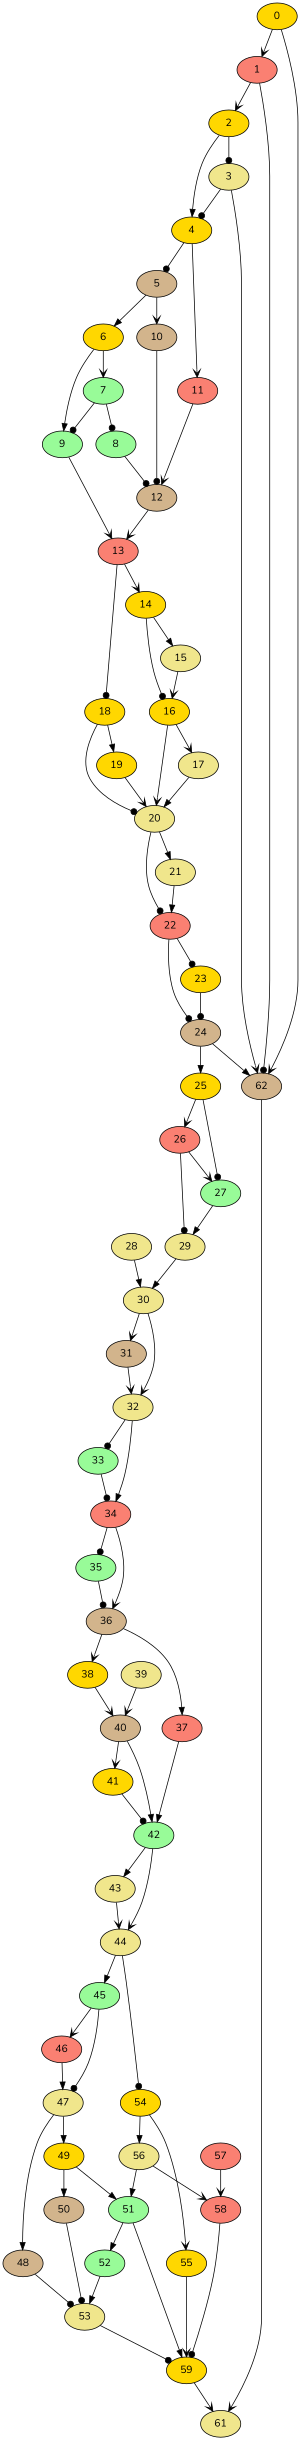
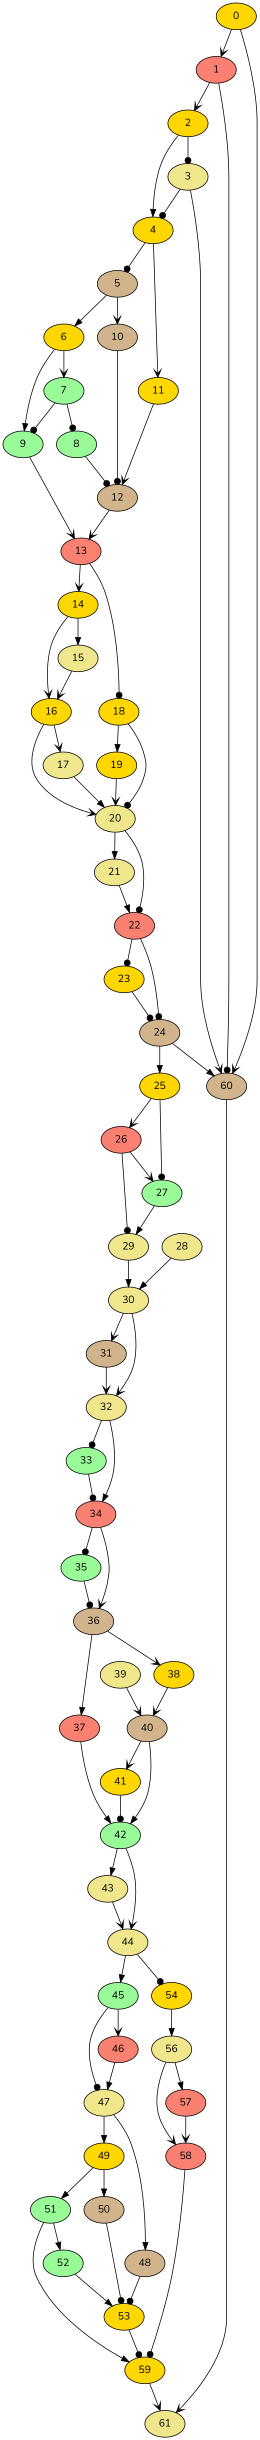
  digraph {
    fontname=Nunito
    node [fillcolor=gold fontname=Nunito style=filled]
    edge [arrowhead=vee fontname=Nunito]
    1 [fillcolor=salmon]
    0
-   60 [fillcolor=tan label=62]
+   60 [fillcolor=tan]
    2
    61 [fillcolor=khaki]
    3 [fillcolor=khaki]
    4
    5 [fillcolor=tan]
-   11 [fillcolor=salmon]
+   11
    6
    10 [fillcolor=tan]
    12 [fillcolor=tan]
    7 [fillcolor=palegreen]
    9 [fillcolor=palegreen]
    8 [fillcolor=palegreen]
    13 [fillcolor=salmon]
    14
    18
    15 [fillcolor=khaki]
    16
    20 [fillcolor=khaki]
    19
    17 [fillcolor=khaki]
    21 [fillcolor=khaki]
    22 [fillcolor=salmon]
    23
    24 [fillcolor=tan]
    25
    26 [fillcolor=salmon]
    27 [fillcolor=palegreen]
    29 [fillcolor=khaki]
    30 [fillcolor=khaki]
    28 [fillcolor=khaki]
    31 [fillcolor=tan]
    32 [fillcolor=khaki]
    33 [fillcolor=palegreen]
    34 [fillcolor=salmon]
    35 [fillcolor=palegreen]
    36 [fillcolor=tan]
    37 [fillcolor=salmon]
    38
    42 [fillcolor=palegreen]
    40 [fillcolor=tan]
    43 [fillcolor=khaki]
    44 [fillcolor=khaki]
    39 [fillcolor=khaki]
    41
    45 [fillcolor=palegreen]
    54
    46 [fillcolor=salmon]
    47 [fillcolor=khaki]
-   55
    56 [fillcolor=khaki]
    48 [fillcolor=tan]
    49
-   53 [fillcolor=khaki]
+   53
    50 [fillcolor=tan]
    51 [fillcolor=palegreen]
    59
    52 [fillcolor=palegreen]
    57 [fillcolor=salmon]
    58 [fillcolor=salmon]
    1 -> 60 [arrowhead=dot]
    1 -> 2
    0 -> 1
    0 -> 60
    60 -> 61
    2 -> 3 [arrowhead=dot]
    2 -> 4 [arrowhead=normal]
    3 -> 60
    3 -> 4 [arrowhead=dot]
    4 -> 5 [arrowhead=dot]
    4 -> 11
    5 -> 6 [arrowhead=normal]
    5 -> 10
    11 -> 12
    6 -> 7
    6 -> 9 [arrowhead=normal]
    10 -> 12 [arrowhead=dot]
    12 -> 13
    7 -> 9 [arrowhead=dot]
    7 -> 8 [arrowhead=dot]
    9 -> 13
    8 -> 12 [arrowhead=dot]
    13 -> 14
    13 -> 18 [arrowhead=dot]
    14 -> 15 [arrowhead=normal]
-   14 -> 16 [arrowhead=dot]
+   14 -> 16
    18 -> 20 [arrowhead=dot]
    18 -> 19 [arrowhead=normal]
    15 -> 16
    16 -> 20
    16 -> 17
    20 -> 21 [arrowhead=normal]
    20 -> 22 [arrowhead=dot]
    19 -> 20
    17 -> 20 [arrowhead=normal]
    21 -> 22 [arrowhead=normal]
    22 -> 23 [arrowhead=dot]
    22 -> 24 [arrowhead=dot]
    23 -> 24 [arrowhead=dot]
    24 -> 60 [arrowhead=normal]
    24 -> 25 [arrowhead=normal]
    25 -> 26
    25 -> 27 [arrowhead=dot]
    26 -> 27
    26 -> 29 [arrowhead=dot]
    27 -> 29 [arrowhead=normal]
    29 -> 30 [arrowhead=normal]
    30 -> 31
    30 -> 32
    28 -> 30 [arrowhead=normal]
    31 -> 32
    32 -> 33 [arrowhead=dot]
    32 -> 34 [arrowhead=normal]
    33 -> 34 [arrowhead=dot]
    34 -> 35 [arrowhead=dot]
    34 -> 36
    35 -> 36 [arrowhead=dot]
    36 -> 37 [arrowhead=normal]
    36 -> 38
    37 -> 42 [arrowhead=normal]
    38 -> 40
    42 -> 43 [arrowhead=normal]
    42 -> 44
    40 -> 42 [arrowhead=normal]
    40 -> 41
    43 -> 44
    44 -> 45 [arrowhead=normal]
    44 -> 54 [arrowhead=dot]
    39 -> 40
    41 -> 42 [arrowhead=dot]
    45 -> 46
    45 -> 47 [arrowhead=dot]
-   54 -> 55
    54 -> 56 [arrowhead=normal]
    46 -> 47 [arrowhead=normal]
    47 -> 48 [arrowhead=normal]
    47 -> 49 [arrowhead=normal]
-   55 -> 59
-   56 -> 51 [arrowhead=normal]
+   56 -> 57 [arrowhead=normal]
    56 -> 58
    48 -> 53 [arrowhead=dot]
    49 -> 50 [arrowhead=normal]
    49 -> 51 [arrowhead=normal]
    53 -> 59 [arrowhead=dot]
    50 -> 53 [arrowhead=dot]
    51 -> 59 [arrowhead=normal]
    51 -> 52 [arrowhead=normal]
    59 -> 61
    52 -> 53 [arrowhead=normal]
    57 -> 58
    58 -> 59 [arrowhead=dot]
  }
